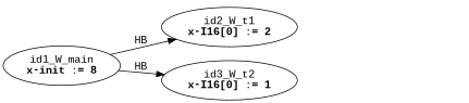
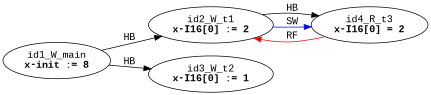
  digraph {
    fontname="Liberation Mono"
    rankdir=LR
    splines=true
    node [fontname="Liberation Mono"]
    edge [color=black fontname="Liberation Mono"]
    n1 [label=<id1_W_main<br/><B>x-init := 8</B>>]
    n2 [label=<id2_W_t1<br/><B>x-I16[0] := 2</B>>]
    n3 [label=<id3_W_t2<br/><B>x-I16[0] := 1</B>>]
+   n4 [label=<id4_R_t3<br/><B>x-I16[0] = 2</B>>]
    n1 -> n2 [label=HB]
    n1 -> n3 [label=HB]
+   n2 -> n4 [label=HB]
+   n2 -> n4 [color=blue label=SW]
+   n4 -> n2 [color=red label=RF]
  }
